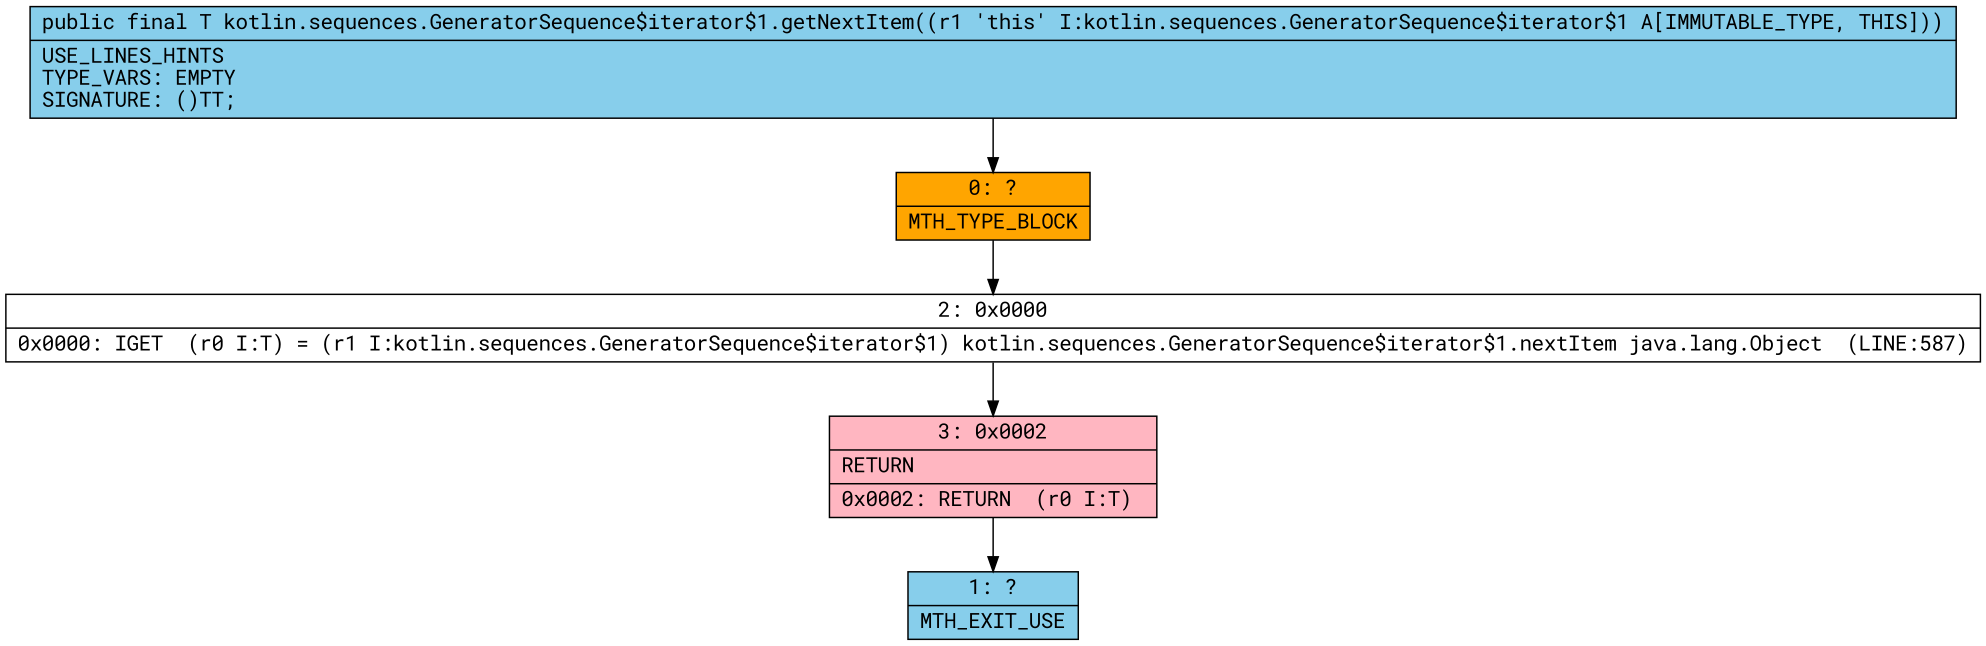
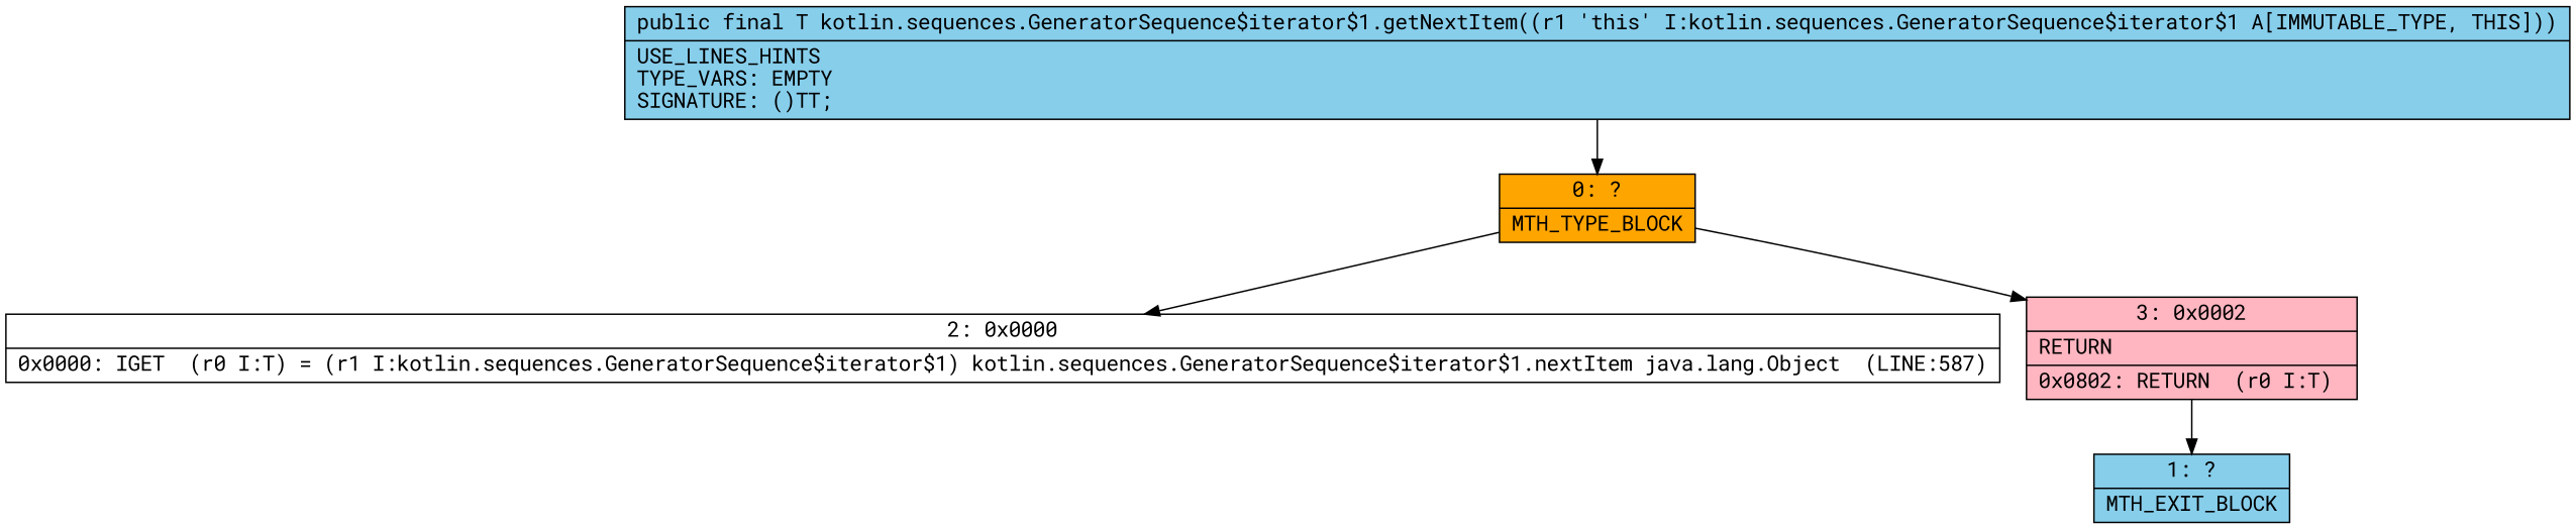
  digraph {
    fontname="Roboto Mono"
    node [fillcolor=skyblue fontname="Roboto Mono" shape=record style=filled]
    edge [fontname="Roboto Mono"]
    n1 [fillcolor=orange label="{0\:\ ?|MTH_TYPE_BLOCK\l}"]
    n2 [fillcolor=white label="{2\:\ 0x0000|0x0000: IGET  (r0 I:T) = (r1 I:kotlin.sequences.GeneratorSequence$iterator$1) kotlin.sequences.GeneratorSequence$iterator$1.nextItem java.lang.Object  (LINE:587)\l}"]
-   n3 [fillcolor=lightpink label="{3\:\ 0x0002|RETURN\l|0x0002: RETURN  (r0 I:T) \l}"]
-   n4 [label="{1\:\ ?|MTH_EXIT_USE\l}"]
+   n3 [fillcolor=lightpink label="{3\:\ 0x0002|RETURN\l|0x0802: RETURN  (r0 I:T) \l}"]
+   n4 [label="{1\:\ ?|MTH_EXIT_BLOCK\l}"]
    n5 [label="{public final T kotlin.sequences.GeneratorSequence$iterator$1.getNextItem((r1 'this' I:kotlin.sequences.GeneratorSequence$iterator$1 A[IMMUTABLE_TYPE, THIS]))  | USE_LINES_HINTS\lTYPE_VARS: EMPTY\lSIGNATURE: ()TT;\l}"]
    n1 -> n2
-   n2 -> n3
+   n1 -> n3
    n3 -> n4
    n5 -> n1
  }
